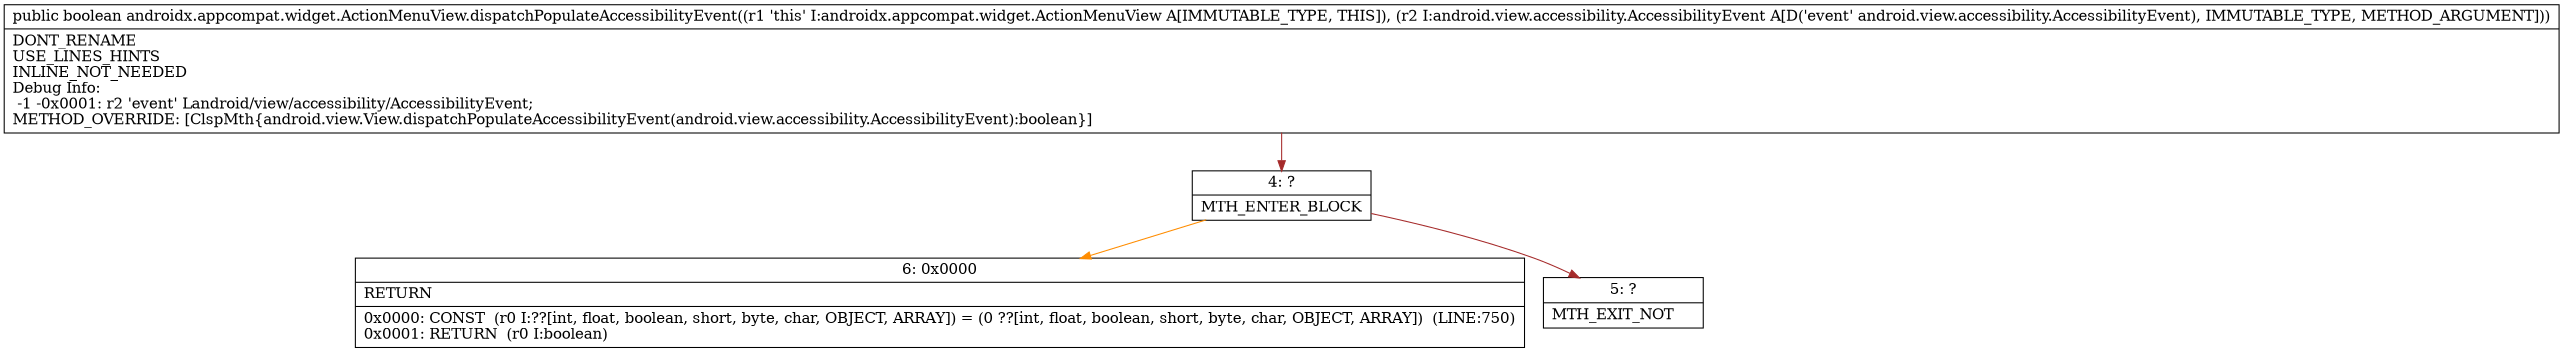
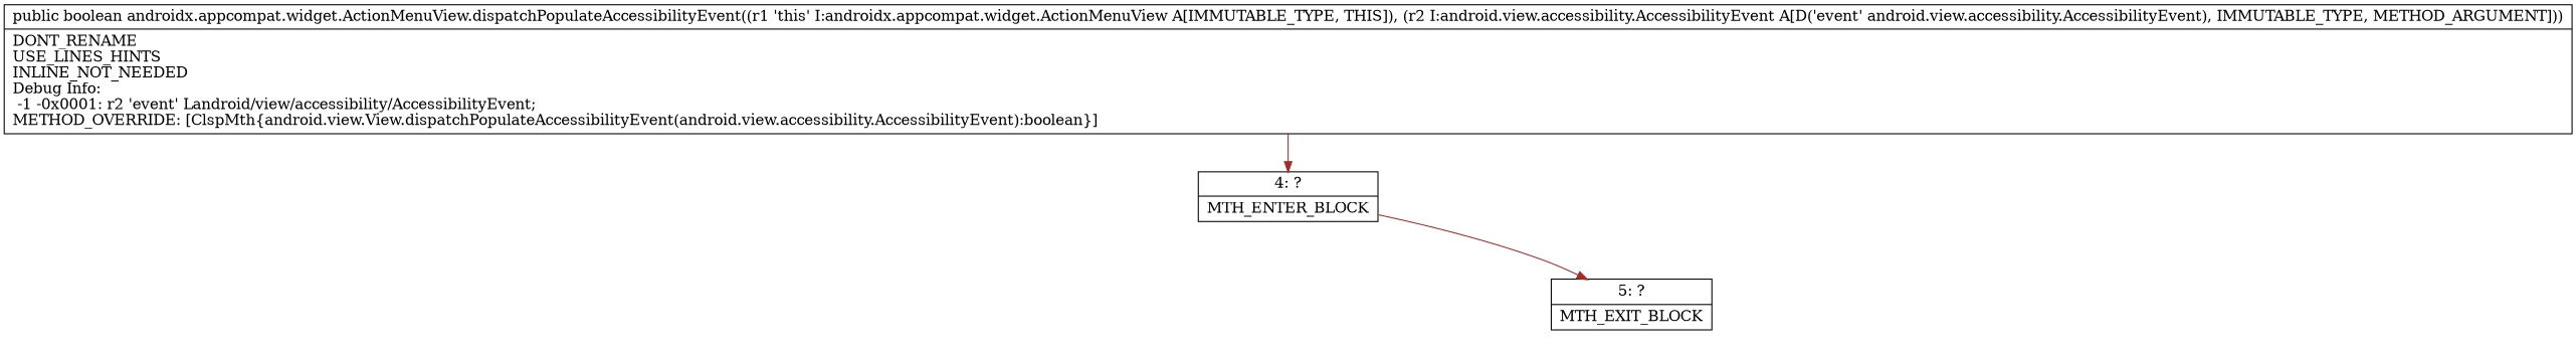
  digraph {
    node [shape=record]
    edge [color=brown]
    n1 [label="{4\:\ ?|MTH_ENTER_BLOCK\l}"]
-   n2 [label="{6\:\ 0x0000|RETURN\l|0x0000: CONST  (r0 I:??[int, float, boolean, short, byte, char, OBJECT, ARRAY]) = (0 ??[int, float, boolean, short, byte, char, OBJECT, ARRAY])  (LINE:750)\l0x0001: RETURN  (r0 I:boolean) \l}"]
-   n3 [label="{5\:\ ?|MTH_EXIT_NOT\l}"]
+   n3 [label="{5\:\ ?|MTH_EXIT_BLOCK\l}"]
    n4 [label="{public boolean androidx.appcompat.widget.ActionMenuView.dispatchPopulateAccessibilityEvent((r1 'this' I:androidx.appcompat.widget.ActionMenuView A[IMMUTABLE_TYPE, THIS]), (r2 I:android.view.accessibility.AccessibilityEvent A[D('event' android.view.accessibility.AccessibilityEvent), IMMUTABLE_TYPE, METHOD_ARGUMENT]))  | DONT_RENAME\lUSE_LINES_HINTS\lINLINE_NOT_NEEDED\lDebug Info:\l  \-1 \-0x0001: r2 'event' Landroid\/view\/accessibility\/AccessibilityEvent;\lMETHOD_OVERRIDE: [ClspMth\{android.view.View.dispatchPopulateAccessibilityEvent(android.view.accessibility.AccessibilityEvent):boolean\}]\l}"]
-   n1 -> n2 [color=darkorange]
    n1 -> n3
    n4 -> n1
  }
